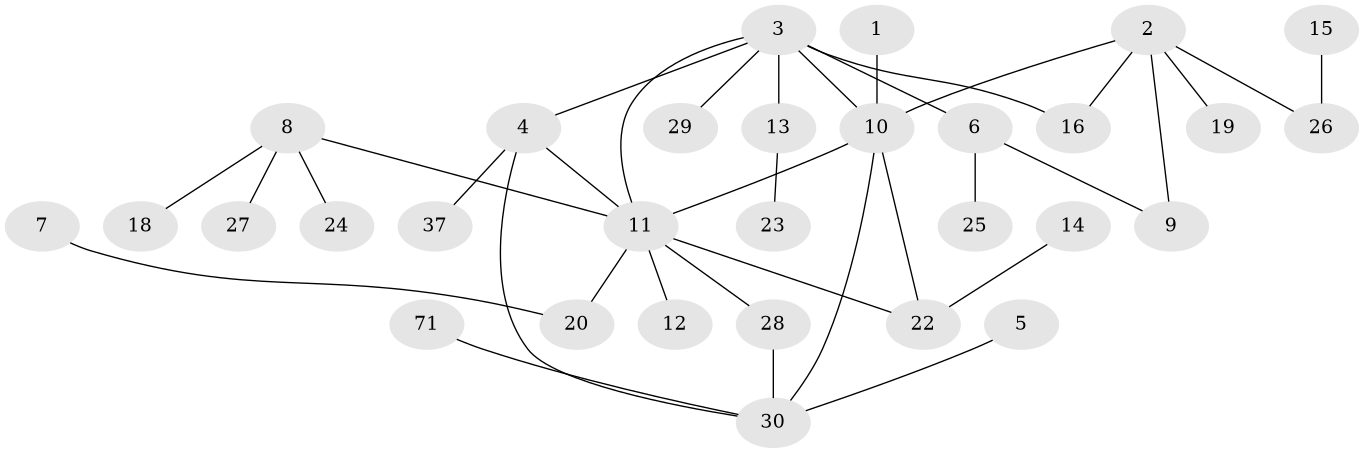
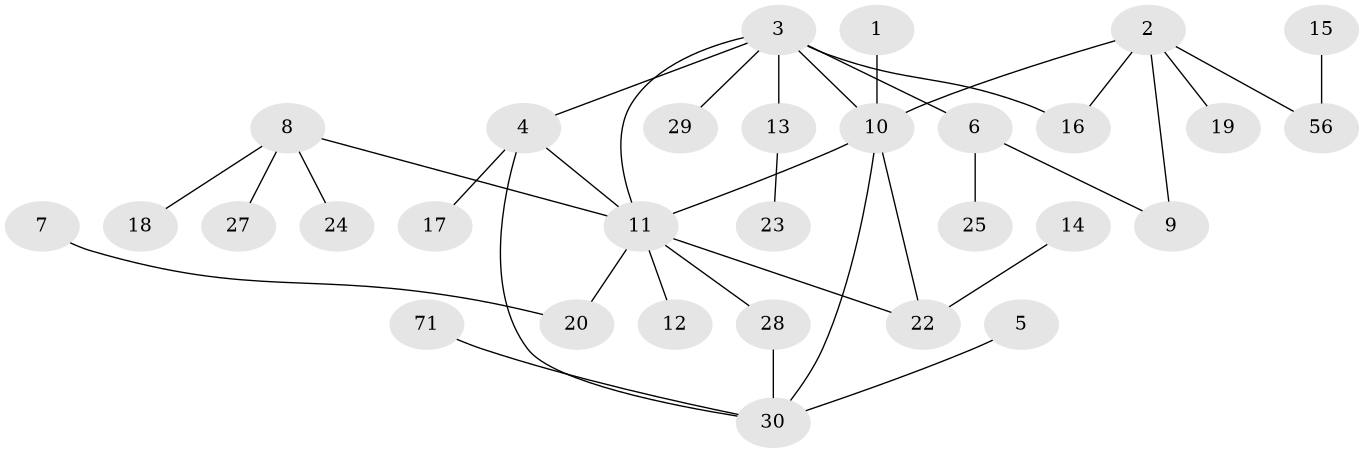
  graph {
    fontname="DejaVu Serif"
    node [color=gray90 fontname="DejaVu Serif" style=filled]
    edge [fontname="DejaVu Serif" weight=1.0]
    1
    10
    11
    30
    22
    2
    9
    16
    19
-   26
+   26 [label=56]
    3
    4
    6
    13
    29
-   17 [label=37]
+   17
    25
    20
    12
    28
    23
    5
    7
    8
    18
    27
    24
    14
    15
    n30 [label=71]
    1 -- 10
    10 -- 11
    10 -- 30
    10 -- 22
    11 -- 22
    11 -- 20
    11 -- 12
    11 -- 28
    2 -- 10
    2 -- 9
    2 -- 16
    2 -- 19
    2 -- 26
    3 -- 10
    3 -- 11
    3 -- 16
    3 -- 4
    3 -- 6
    3 -- 13
    3 -- 29
    4 -- 11
    4 -- 30
    4 -- 17
    6 -- 9
    6 -- 25
    13 -- 23
    28 -- 30
    5 -- 30
    7 -- 20
    8 -- 11
    8 -- 18
    8 -- 27
    8 -- 24
    14 -- 22
    15 -- 26
    n30 -- 30
  }
